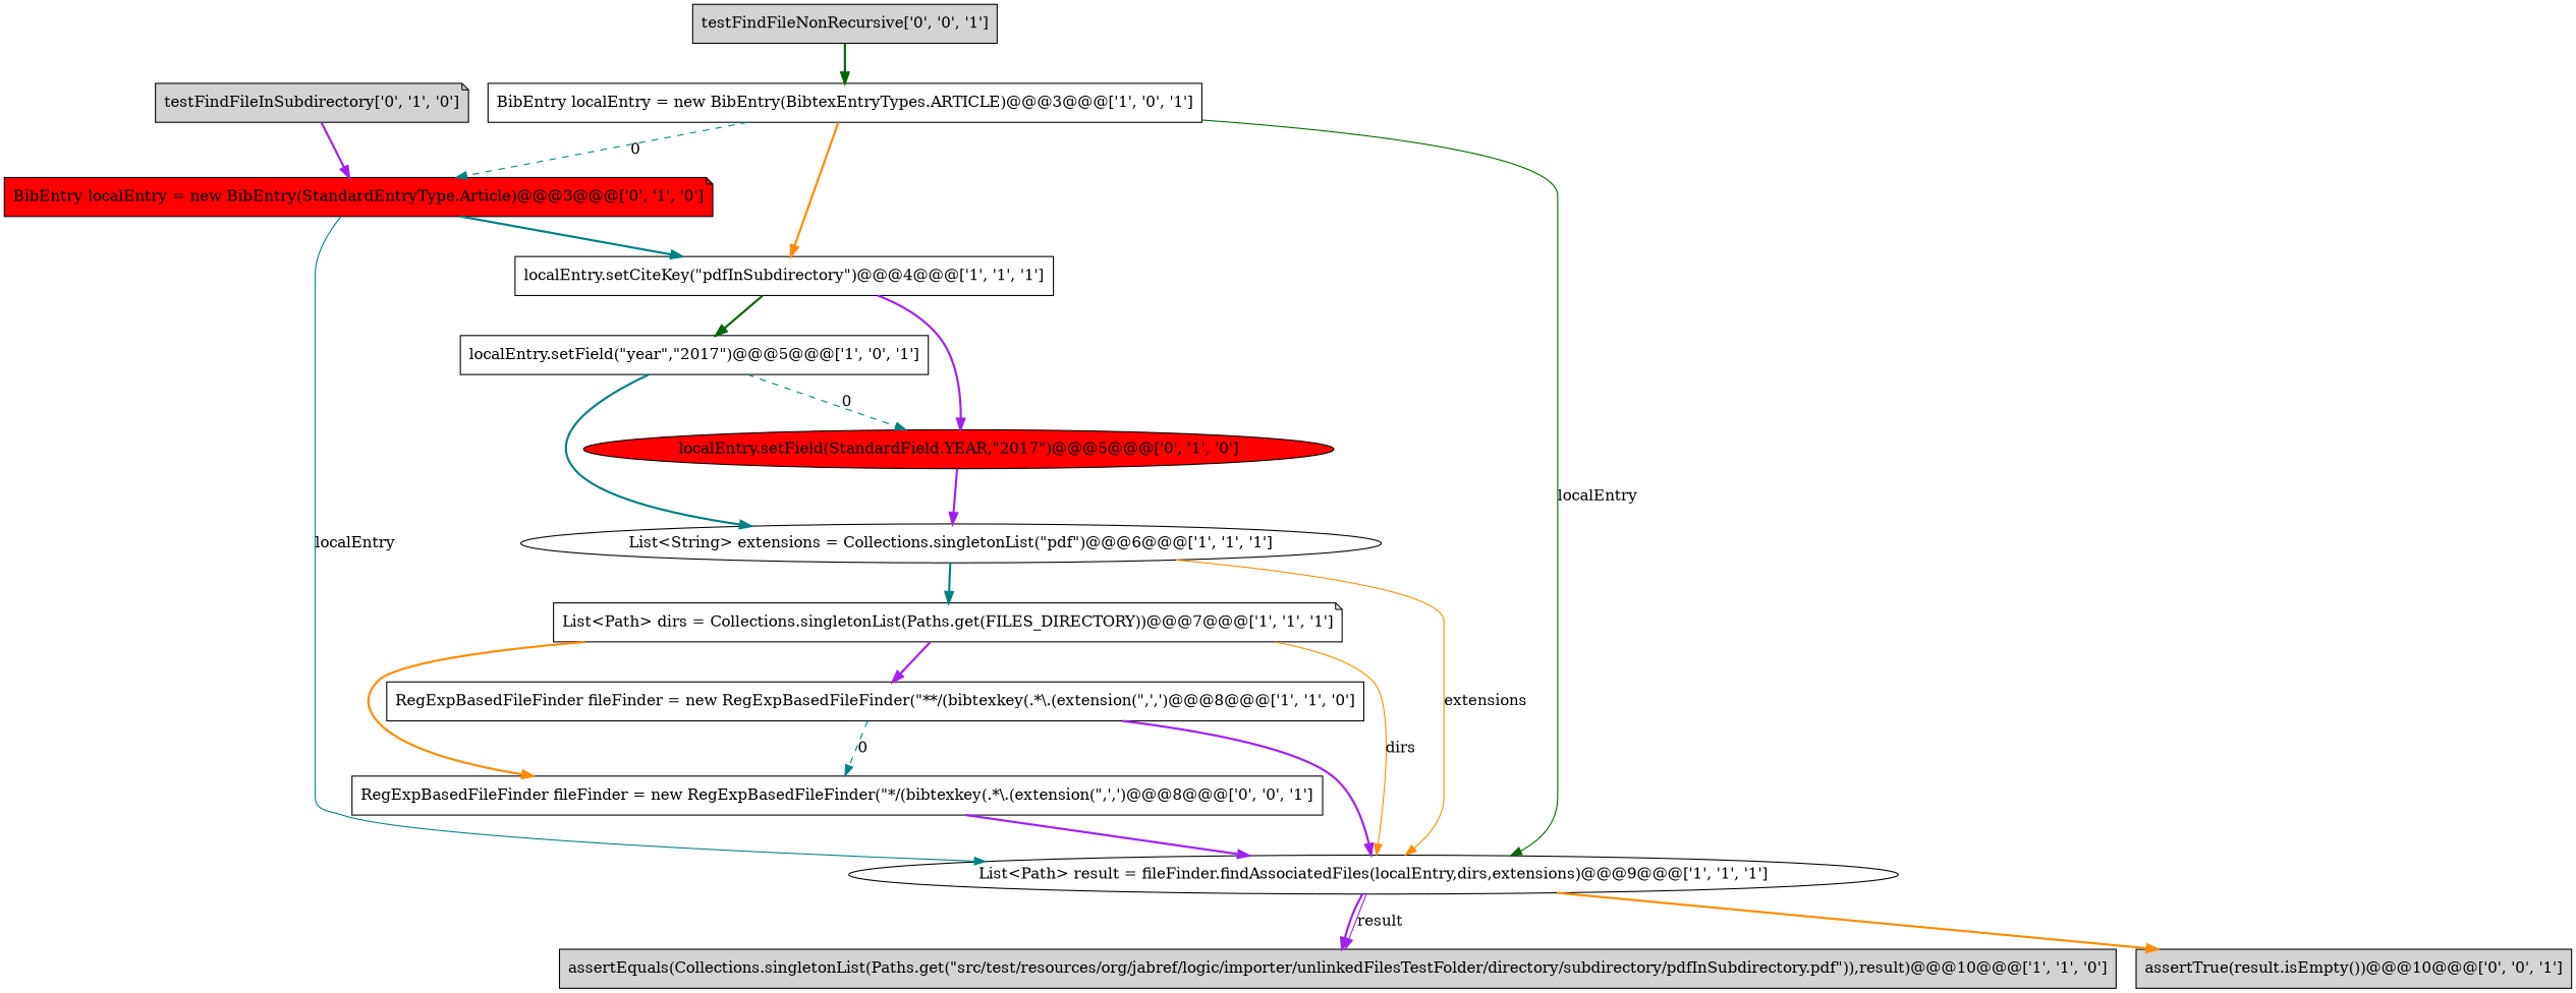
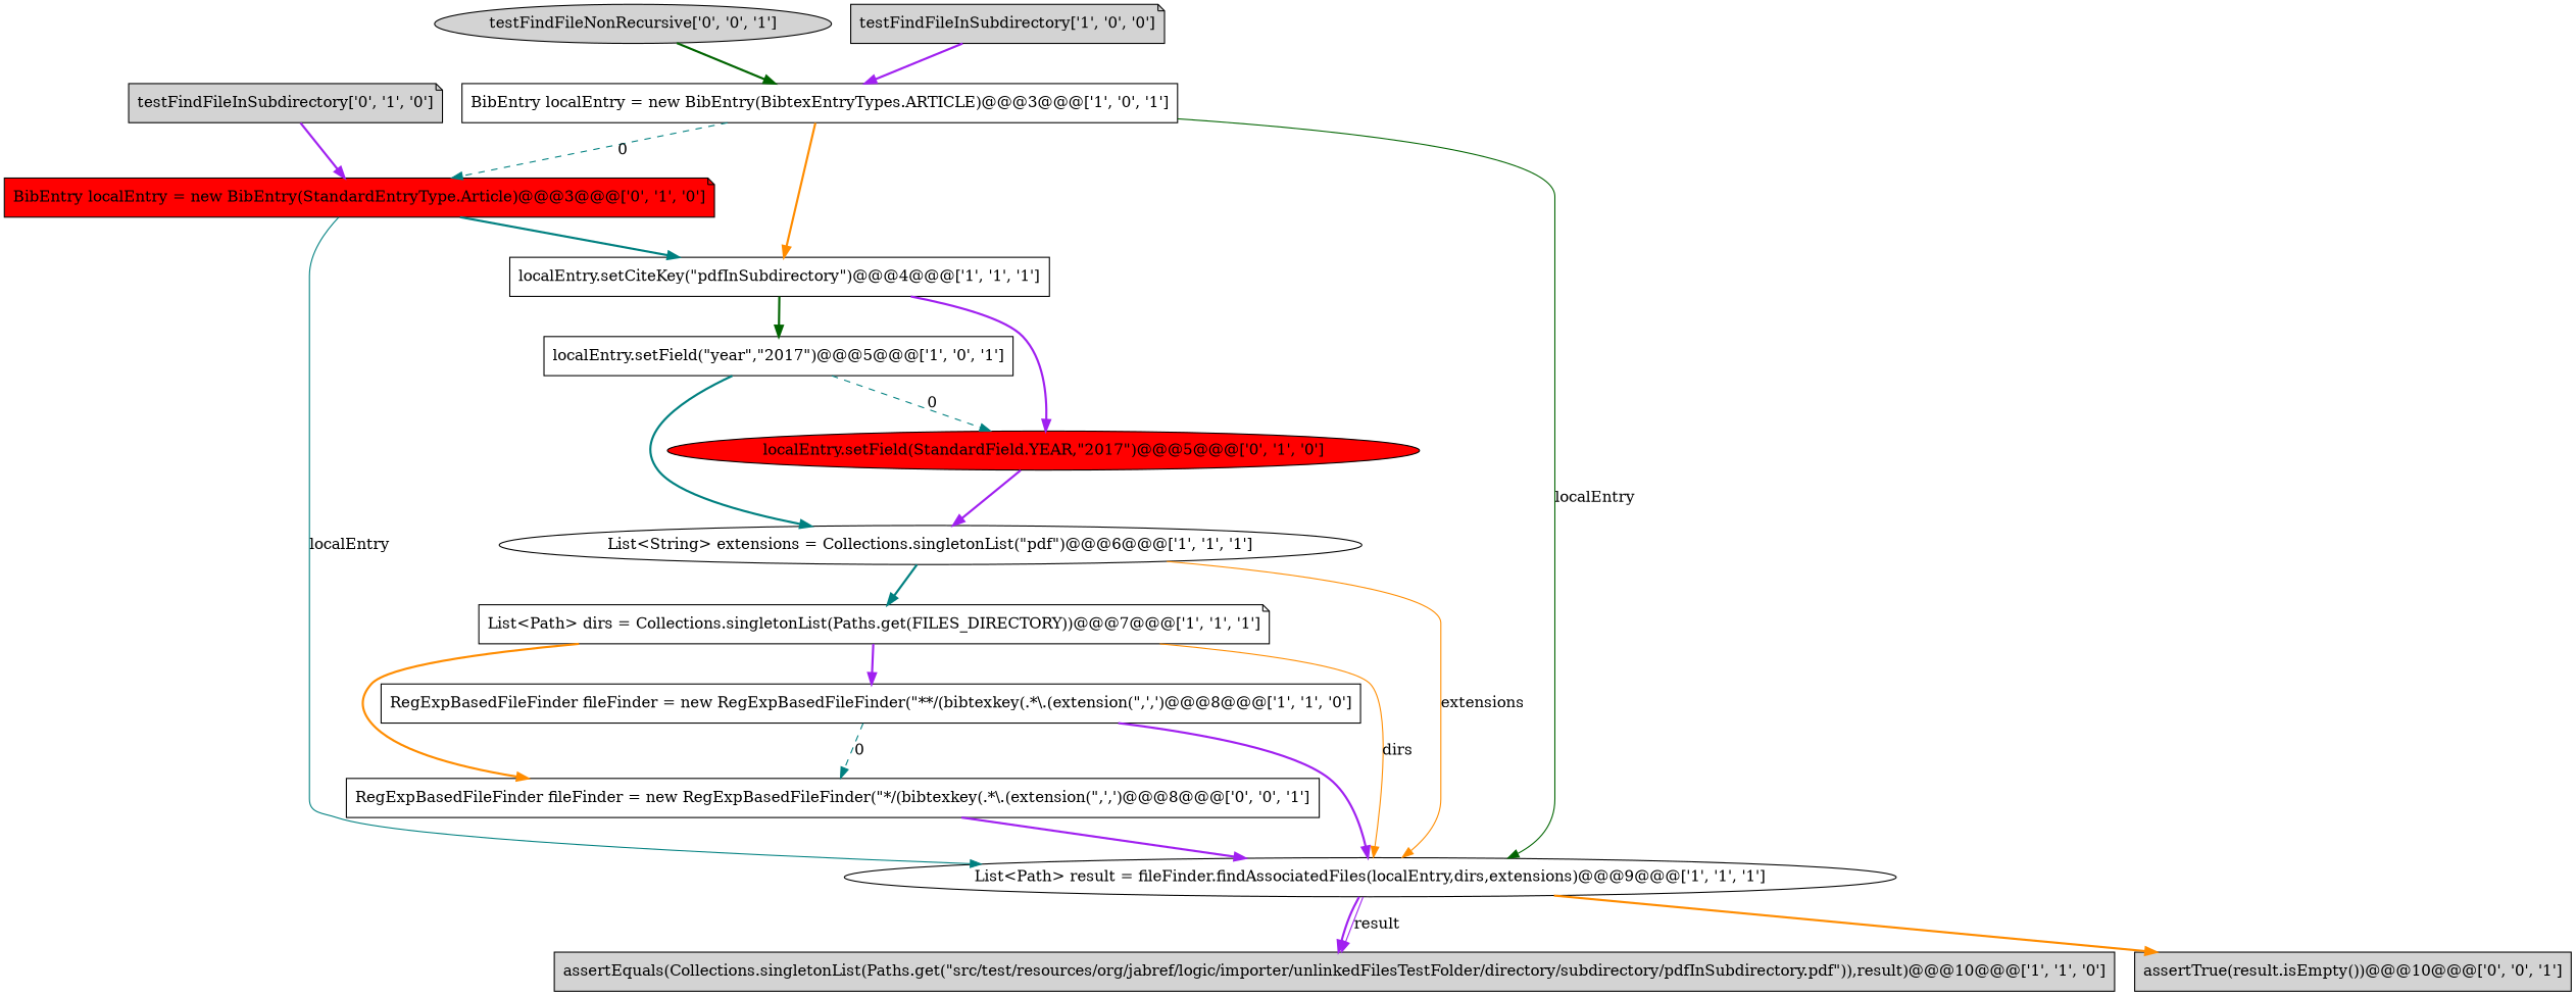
  digraph {
    node [fillcolor=white shape=box style=filled]
    edge [color=purple style=bold]
    n1 [label="RegExpBasedFileFinder fileFinder = new RegExpBasedFileFinder(\"*/(bibtexkey(.*\\.(extension(\",',')@@@8@@@['0', '0', '1']"]
    n2 [label="List<Path> result = fileFinder.findAssociatedFiles(localEntry,dirs,extensions)@@@9@@@['1', '1', '1']" shape=ellipse]
    n3 [fillcolor=lightgray label="assertEquals(Collections.singletonList(Paths.get(\"src/test/resources/org/jabref/logic/importer/unlinkedFilesTestFolder/directory/subdirectory/pdfInSubdirectory.pdf\")),result)@@@10@@@['1', '1', '0']"]
    n4 [fillcolor=lightgray label="assertTrue(result.isEmpty())@@@10@@@['0', '0', '1']"]
    n5 [label="BibEntry localEntry = new BibEntry(BibtexEntryTypes.ARTICLE)@@@3@@@['1', '0', '1']"]
    n6 [label="localEntry.setCiteKey(\"pdfInSubdirectory\")@@@4@@@['1', '1', '1']"]
    n7 [fillcolor=red label="BibEntry localEntry = new BibEntry(StandardEntryType.Article)@@@3@@@['0', '1', '0']" shape=note]
    n8 [fillcolor=red label="localEntry.setField(StandardField.YEAR,\"2017\")@@@5@@@['0', '1', '0']" shape=ellipse]
    n9 [label="localEntry.setField(\"year\",\"2017\")@@@5@@@['1', '0', '1']"]
    n10 [label="List<String> extensions = Collections.singletonList(\"pdf\")@@@6@@@['1', '1', '1']" shape=ellipse]
    n11 [label="List<Path> dirs = Collections.singletonList(Paths.get(FILES_DIRECTORY))@@@7@@@['1', '1', '1']" shape=note]
-   n12 [fillcolor=lightgray label="testFindFileNonRecursive['0', '0', '1']"]
+   n12 [fillcolor=lightgray label="testFindFileNonRecursive['0', '0', '1']" shape=ellipse]
    n13 [fillcolor=lightgray label="testFindFileInSubdirectory['0', '1', '0']" shape=note]
    n14 [label="RegExpBasedFileFinder fileFinder = new RegExpBasedFileFinder(\"**/(bibtexkey(.*\\.(extension(\",',')@@@8@@@['1', '1', '0']"]
+   n15 [fillcolor=lightgray label="testFindFileInSubdirectory['1', '0', '0']" shape=note]
    n1 -> n2
    n2 -> n3 [label=result style=solid]
    n2 -> n3
    n2 -> n4 [color=darkorange]
    n5 -> n2 [color=darkgreen label=localEntry style=solid]
    n5 -> n6 [color=darkorange]
    n5 -> n7 [color=teal label=0 style=dashed]
    n6 -> n8
    n6 -> n9 [color=darkgreen]
    n7 -> n2 [color=teal label=localEntry style=solid]
    n7 -> n6 [color=teal]
    n8 -> n10
    n9 -> n8 [color=teal label=0 style=dashed]
    n9 -> n10 [color=teal]
    n10 -> n2 [color=darkorange label=extensions style=solid]
    n10 -> n11 [color=teal]
    n11 -> n1 [color=darkorange]
    n11 -> n2 [color=darkorange label=dirs style=solid]
    n11 -> n14
    n12 -> n5 [color=darkgreen]
    n13 -> n7
    n14 -> n1 [color=teal label=0 style=dashed]
    n14 -> n2
+   n15 -> n5
  }
